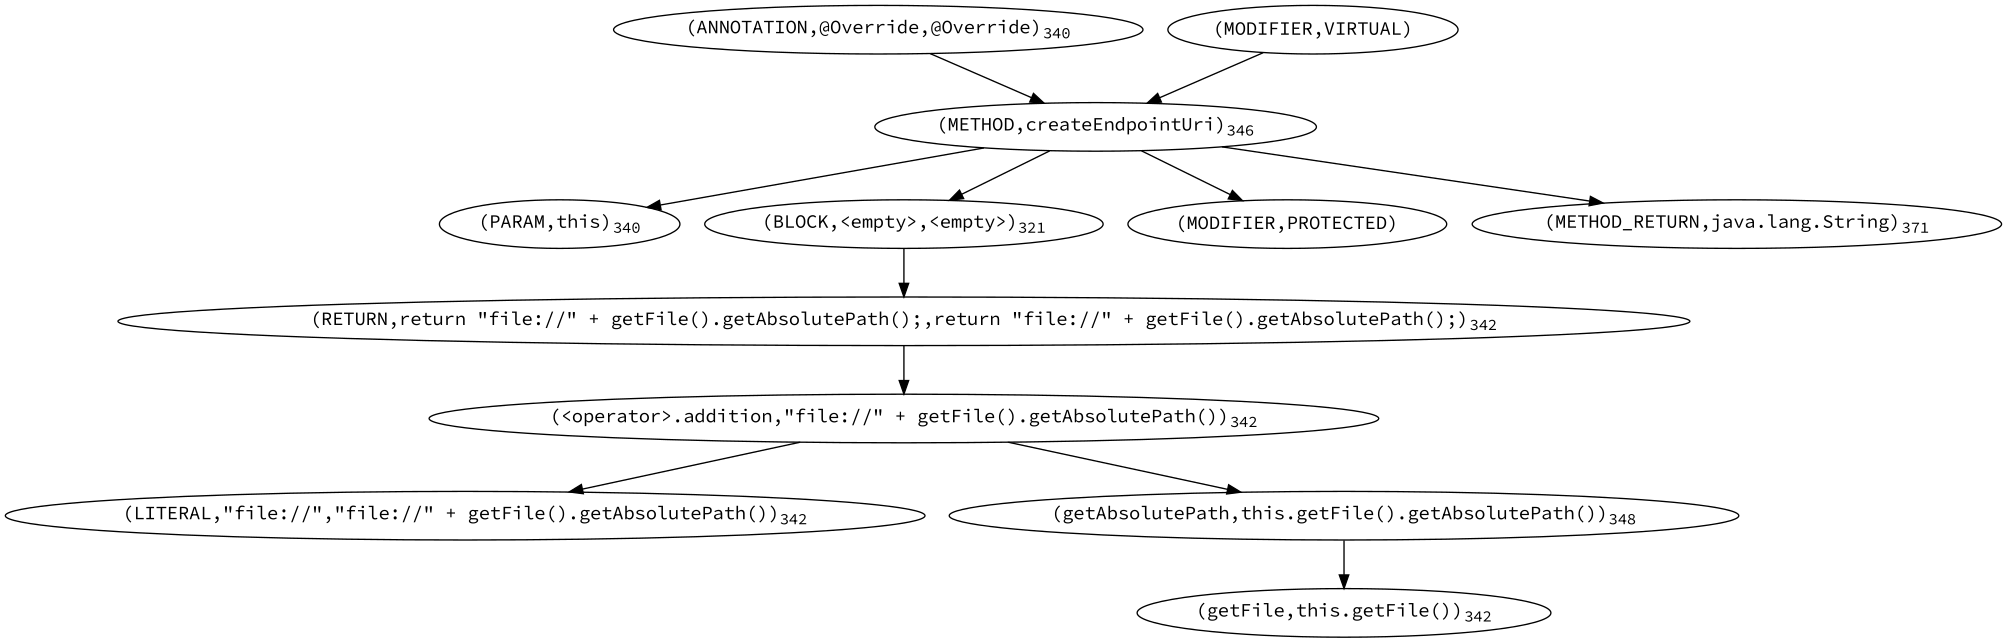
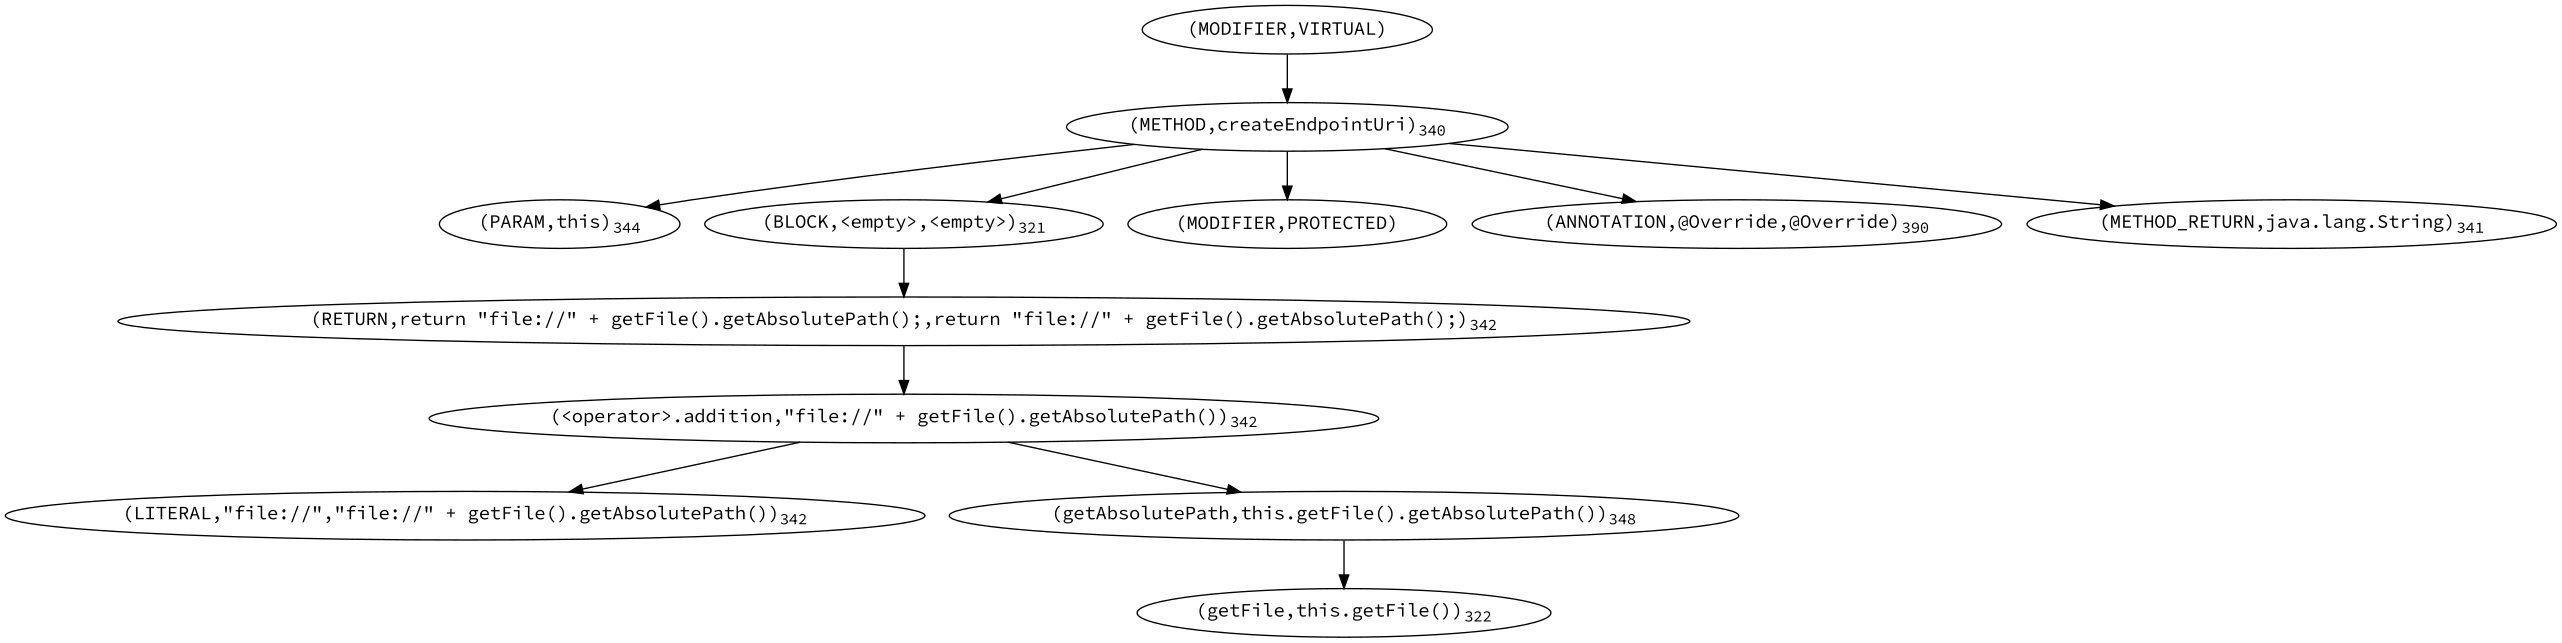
  digraph {
    fontname="Source Code Pro"
    node [fontname="Source Code Pro"]
    edge [fontname="Source Code Pro"]
-   n1 [label=<(METHOD,createEndpointUri)<SUB>346</SUB>>]
-   n2 [label=<(PARAM,this)<SUB>340</SUB>>]
+   n1 [label=<(METHOD,createEndpointUri)<SUB>340</SUB>>]
+   n2 [label=<(PARAM,this)<SUB>344</SUB>>]
    n3 [label=<(BLOCK,&lt;empty&gt;,&lt;empty&gt;)<SUB>321</SUB>>]
    n4 [label=<(MODIFIER,PROTECTED)>]
-   n5 [label=<(ANNOTATION,@Override,@Override)<SUB>340</SUB>>]
-   n6 [label=<(METHOD_RETURN,java.lang.String)<SUB>371</SUB>>]
+   n5 [label=<(ANNOTATION,@Override,@Override)<SUB>390</SUB>>]
+   n6 [label=<(METHOD_RETURN,java.lang.String)<SUB>341</SUB>>]
    n7 [label=<(RETURN,return &quot;file://&quot; + getFile().getAbsolutePath();,return &quot;file://&quot; + getFile().getAbsolutePath();)<SUB>342</SUB>>]
    n8 [label=<(MODIFIER,VIRTUAL)>]
    n9 [label=<(&lt;operator&gt;.addition,&quot;file://&quot; + getFile().getAbsolutePath())<SUB>342</SUB>>]
    n10 [label=<(LITERAL,&quot;file://&quot;,&quot;file://&quot; + getFile().getAbsolutePath())<SUB>342</SUB>>]
    n11 [label=<(getAbsolutePath,this.getFile().getAbsolutePath())<SUB>348</SUB>>]
-   n12 [label=<(getFile,this.getFile())<SUB>342</SUB>>]
+   n12 [label=<(getFile,this.getFile())<SUB>322</SUB>>]
    n1 -> n2
    n1 -> n3
    n1 -> n4
-   n5 -> n1
+   n1 -> n5
    n1 -> n6
    n3 -> n7
    n7 -> n9
    n8 -> n1
    n9 -> n10
    n9 -> n11
    n11 -> n12
  }
